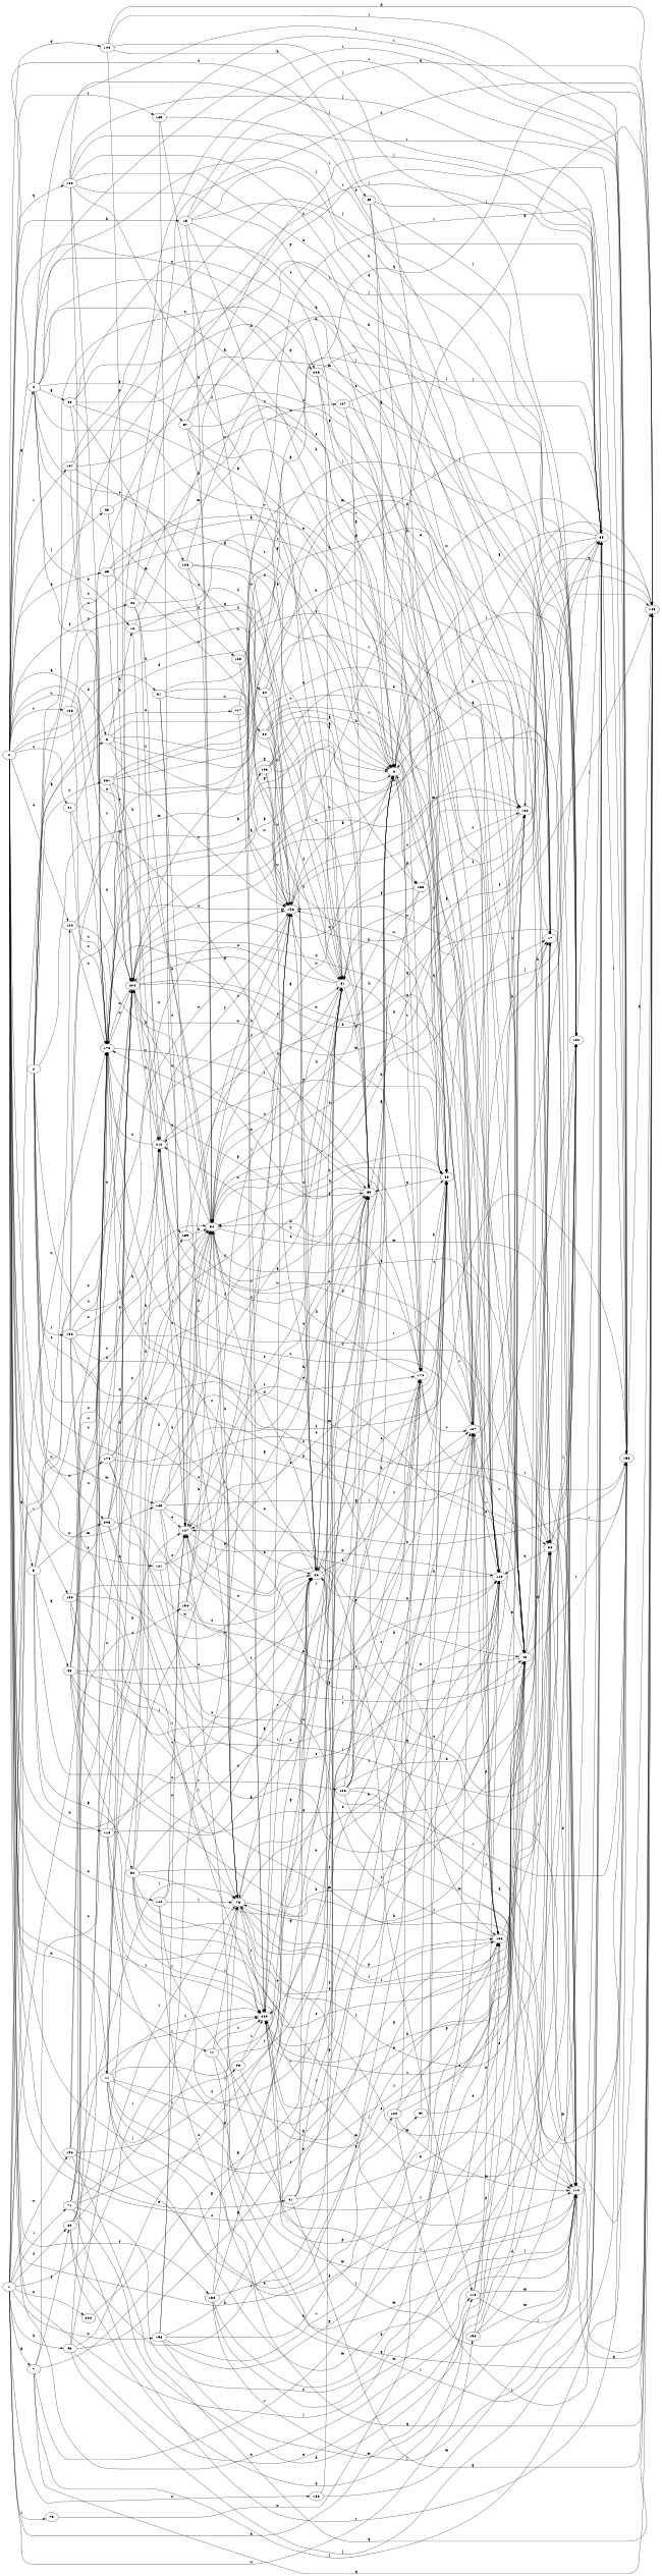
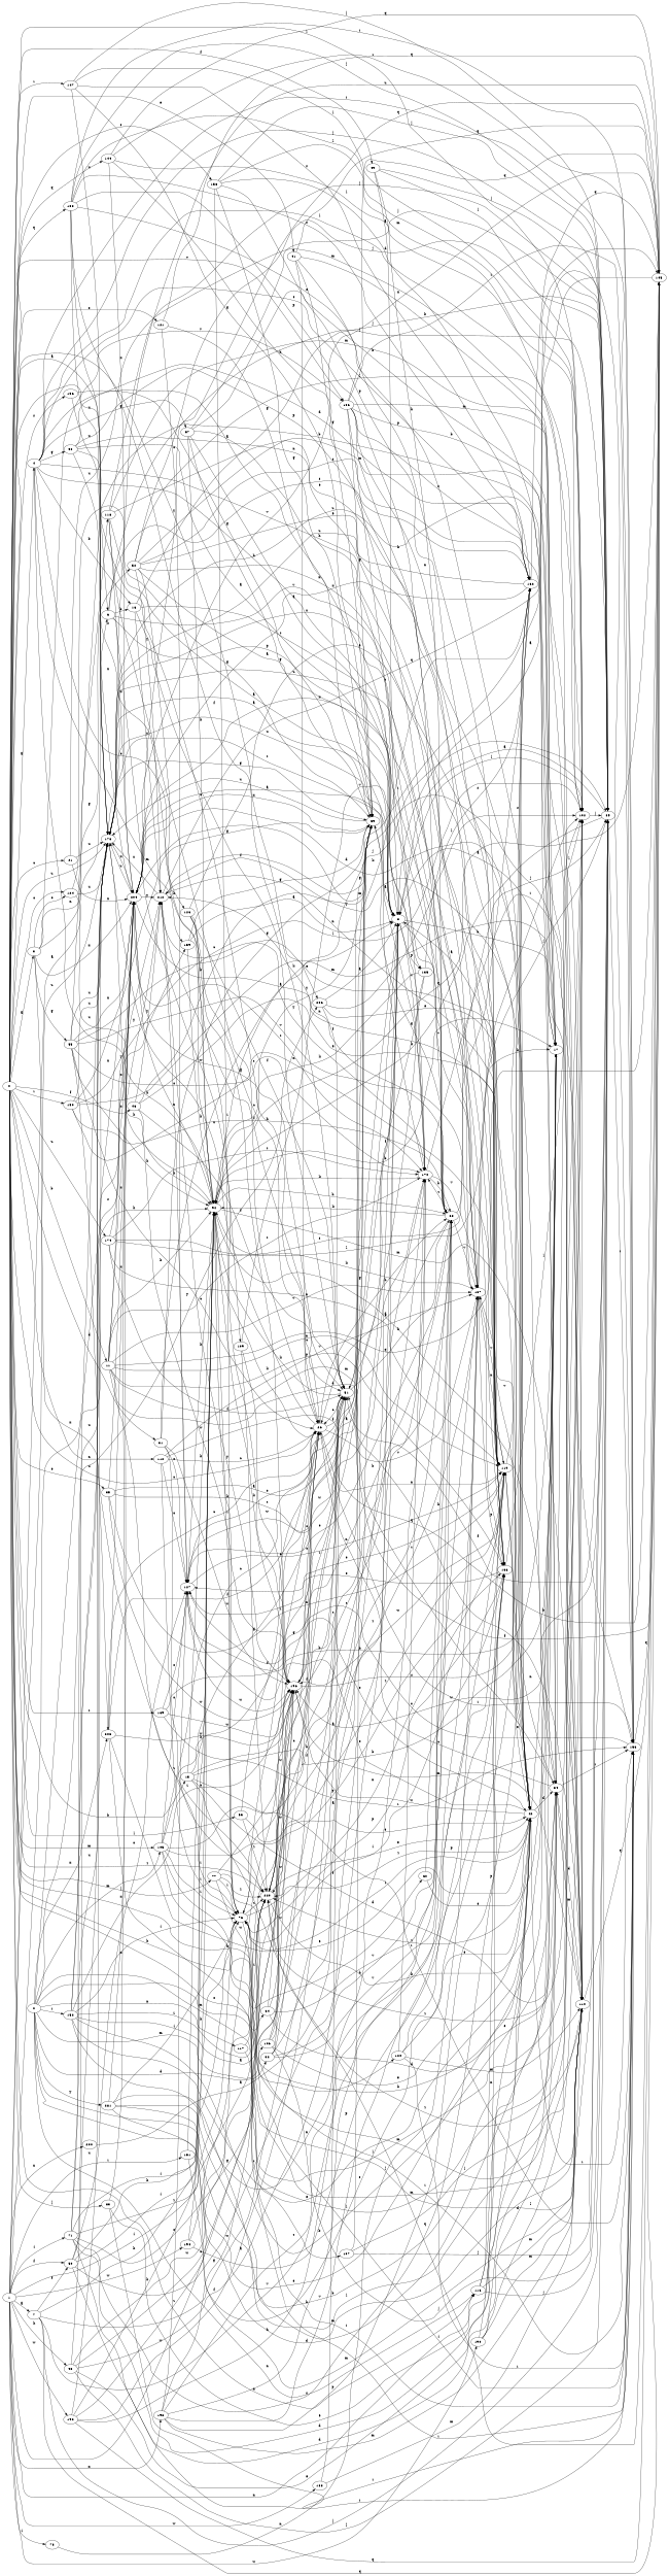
  strict digraph {
    rankdir=LR
    0
    3
    4
    6
    11
    15
    21
    26
    31
    35
    41
    46
    49
    62
    64
    77
    83
    99
    102
    105
    112
    116
    120
    121
    124
    138
    144
    147
    150
    156
    158
    159
    169
    174
    178
    186
    206
    220
    203
    52
    55
    118
    204
    94
    153
    8
    16
    57
    58
    68
    85
    109
    126
    162
    187
    196
    135
    34
    145
    170
    110
    119
    136
    212
    17
    51
    76
    59
    127
    42
    1
    7
    50
    71
    73
    93
+   151
    188
    190
    192
    194
    198
    200
    2
    32
    106
    107
    117
    152
    n90 [label=281]
    0 -> 3 [label=a]
    0 -> 4 [label=a]
    0 -> 6 [label=a]
    0 -> 11 [label=b]
    0 -> 15 [label=b]
    0 -> 21 [label=c]
    0 -> 26 [label=c]
    0 -> 31 [label=d]
    0 -> 35 [label=e]
    0 -> 41 [label=e]
    0 -> 46 [label=f]
    0 -> 49 [label=f]
    0 -> 62 [label=h]
    0 -> 64 [label=h]
    0 -> 77 [label=j]
    0 -> 83 [label=j]
    0 -> 99 [label=l]
    0 -> 102 [label=l]
    0 -> 105 [label=m]
    0 -> 112 [label=n]
    0 -> 116 [label=n]
    0 -> 120 [label=o]
    0 -> 121 [label=o]
    0 -> 124 [label=o]
    0 -> 138 [label=q]
    0 -> 144 [label=q]
    0 -> 147 [label=r]
    0 -> 150 [label=r]
    0 -> 156 [label=s]
    0 -> 158 [label=s]
    0 -> 159 [label=s]
    0 -> 169 [label=t]
    0 -> 174 [label=u]
    0 -> 178 [label=u]
+   0 -> 186 [label=v]
    0 -> 206 [label=y]
    0 -> 220 [label=z]
    3 -> 124 [label=o]
    3 -> 186 [label=v]
    3 -> 203 [label=x]
    3 -> 52 [label=g]
    3 -> 55 [label=g]
    3 -> 118 [label=n]
    3 -> 204 [label=x]
    4 -> 102 [label=l]
    4 -> 94 [label=k]
    4 -> 153 [label=r]
    4 -> 8 [label=a]
    4 -> 16 [label=b]
    4 -> 57 [label=g]
    4 -> 58 [label=g]
    4 -> 68 [label=h]
    4 -> 85 [label=j]
    4 -> 109 [label=m]
    4 -> 126 [label=o]
    4 -> 162 [label=s]
    4 -> 187 [label=v]
    6 -> 16 [label=b]
    6 -> 85 [label=j]
    6 -> 162 [label=s]
    6 -> 187 [label=v]
    6 -> 196 [label=w]
    6 -> 135 [label=p]
    11 -> 220 [label=z]
    11 -> 204 [label=x]
    11 -> 94 [label=k]
    11 -> 187 [label=v]
    11 -> 34 [label=d]
    11 -> 145 [label=q]
    11 -> 170 [label=t]
    11 -> 110 [label=m]
    11 -> 119 [label=n]
    11 -> 136 [label=p]
    11 -> 212 [label=y]
    15 -> 94 [label=k]
    15 -> 153 [label=r]
    15 -> 68 [label=h]
    15 -> 34 [label=d]
    15 -> 145 [label=q]
    15 -> 17 [label=b]
    15 -> 51 [label=f]
    21 -> 178 [label=u]
    21 -> 204 [label=x]
    21 -> 110 [label=m]
    26 -> 178 [label=u]
    26 -> 94 [label=k]
    26 -> 153 [label=r]
    26 -> 68 [label=h]
    26 -> 187 [label=v]
    26 -> 119 [label=n]
    26 -> 51 [label=f]
    26 -> 76 [label=i]
    31 -> 8 [label=a]
    31 -> 196 [label=w]
    31 -> 76 [label=i]
    31 -> 59 [label=g]
    31 -> 127 [label=o]
    35 -> 204 [label=x]
    35 -> 8 [label=a]
    35 -> 196 [label=w]
    35 -> 170 [label=t]
    35 -> 119 [label=n]
    41 -> 26 [label=c]
    41 -> 145 [label=q]
    41 -> 136 [label=p]
    41 -> 17 [label=b]
    41 -> 59 [label=g]
    46 -> 94 [label=k]
    46 -> 85 [label=j]
    46 -> 212 [label=y]
    46 -> 51 [label=f]
    46 -> 42 [label=e]
    49 -> 102 [label=l]
    49 -> 8 [label=a]
    49 -> 68 [label=h]
    49 -> 85 [label=j]
    62 -> 68 [label=h]
    62 -> 42 [label=e]
    64 -> 187 [label=v]
    64 -> 196 [label=w]
    64 -> 34 [label=d]
    64 -> 51 [label=f]
    77 -> 220 [label=z]
    77 -> 153 [label=r]
    77 -> 110 [label=m]
    77 -> 76 [label=i]
    77 -> 59 [label=g]
    83 -> 204 [label=x]
    83 -> 153 [label=r]
    83 -> 42 [label=e]
    99 -> 26 [label=c]
    99 -> 220 [label=z]
    99 -> 42 [label=e]
    102 -> 220 [label=z]
    102 -> 85 [label=j]
    105 -> 26 [label=c]
    105 -> 102 [label=l]
    105 -> 68 [label=h]
    105 -> 85 [label=j]
    105 -> 136 [label=p]
    105 -> 51 [label=f]
    105 -> 76 [label=i]
    105 -> 127 [label=o]
    112 -> 26 [label=c]
    112 -> 187 [label=v]
    112 -> 145 [label=q]
    112 -> 76 [label=i]
    112 -> 127 [label=o]
    116 -> 85 [label=j]
    116 -> 110 [label=m]
    116 -> 136 [label=p]
    116 -> 42 [label=e]
    120 -> 153 [label=r]
    120 -> 170 [label=t]
    120 -> 110 [label=m]
    120 -> 136 [label=p]
    120 -> 42 [label=e]
    121 -> 145 [label=q]
    121 -> 59 [label=g]
    121 -> 127 [label=o]
    124 -> 178 [label=u]
    124 -> 94 [label=k]
    124 -> 59 [label=g]
    138 -> 102 [label=l]
    138 -> 178 [label=u]
    138 -> 204 [label=x]
    138 -> 153 [label=r]
    138 -> 85 [label=j]
    138 -> 162 [label=s]
    138 -> 136 [label=p]
    138 -> 51 [label=f]
    138 -> 42 [label=e]
    144 -> 102 [label=l]
    144 -> 204 [label=x]
    144 -> 153 [label=r]
    144 -> 68 [label=h]
    144 -> 145 [label=q]
    147 -> 102 [label=l]
    147 -> 178 [label=u]
    147 -> 85 [label=j]
    147 -> 162 [label=s]
    147 -> 59 [label=g]
    150 -> 102 [label=l]
    150 -> 178 [label=u]
    150 -> 68 [label=h]
    150 -> 110 [label=m]
    150 -> 119 [label=n]
    150 -> 59 [label=g]
    156 -> 178 [label=u]
    156 -> 59 [label=g]
    158 -> 85 [label=j]
    158 -> 34 [label=d]
    158 -> 110 [label=m]
    158 -> 136 [label=p]
    158 -> 76 [label=i]
    158 -> 59 [label=g]
    159 -> 94 [label=k]
    159 -> 8 [label=a]
    159 -> 59 [label=g]
    169 -> 153 [label=r]
    169 -> 196 [label=w]
    169 -> 17 [label=b]
    169 -> 127 [label=o]
    174 -> 102 [label=l]
    174 -> 204 [label=x]
    174 -> 162 [label=s]
    174 -> 170 [label=t]
    174 -> 119 [label=n]
    174 -> 51 [label=f]
    178 -> 204 [label=x]
    178 -> 8 [label=a]
    178 -> 196 [label=w]
    178 -> 170 [label=t]
    178 -> 59 [label=g]
    186 -> 153 [label=r]
    186 -> 68 [label=h]
    186 -> 162 [label=s]
    186 -> 145 [label=q]
    186 -> 170 [label=t]
    186 -> 110 [label=m]
    186 -> 119 [label=n]
    186 -> 17 [label=b]
    186 -> 59 [label=g]
    206 -> 102 [label=l]
    206 -> 8 [label=a]
    206 -> 51 [label=f]
    206 -> 42 [label=e]
    220 -> 196 [label=w]
    220 -> 170 [label=t]
    220 -> 17 [label=b]
    220 -> 42 [label=e]
    203 -> 26 [label=c]
    203 -> 102 [label=l]
    203 -> 204 [label=x]
    203 -> 196 [label=w]
    203 -> 51 [label=f]
    203 -> 42 [label=e]
    52 -> 102 [label=l]
    52 -> 94 [label=k]
    52 -> 8 [label=a]
    52 -> 85 [label=j]
    52 -> 162 [label=s]
    52 -> 110 [label=m]
    52 -> 119 [label=n]
    52 -> 212 [label=y]
    52 -> 42 [label=e]
    55 -> 26 [label=c]
    55 -> 178 [label=u]
    55 -> 220 [label=z]
    55 -> 204 [label=x]
    55 -> 94 [label=k]
    55 -> 187 [label=v]
    55 -> 170 [label=t]
    55 -> 17 [label=b]
    55 -> 42 [label=e]
    118 -> 26 [label=c]
    118 -> 204 [label=x]
    118 -> 8 [label=a]
    118 -> 85 [label=j]
    118 -> 110 [label=m]
    118 -> 42 [label=e]
    204 -> 178 [label=u]
    204 -> 8 [label=a]
    204 -> 34 [label=d]
    204 -> 145 [label=q]
    204 -> 170 [label=t]
    204 -> 110 [label=m]
    204 -> 119 [label=n]
    204 -> 212 [label=y]
    94 -> 204 [label=x]
    94 -> 68 [label=h]
    94 -> 34 [label=d]
    94 -> 145 [label=q]
    94 -> 110 [label=m]
    94 -> 17 [label=b]
    94 -> 76 [label=i]
    153 -> 145 [label=q]
    153 -> 76 [label=i]
    153 -> 127 [label=o]
    8 -> 102 [label=l]
    8 -> 187 [label=v]
    8 -> 135 [label=p]
    8 -> 170 [label=t]
    8 -> 17 [label=b]
    16 -> 85 [label=j]
    16 -> 170 [label=t]
    16 -> 212 [label=y]
    16 -> 51 [label=f]
    57 -> 94 [label=k]
    57 -> 8 [label=a]
    57 -> 68 [label=h]
    57 -> 85 [label=j]
    57 -> 17 [label=b]
    57 -> 59 [label=g]
    58 -> 26 [label=c]
    58 -> 178 [label=u]
    58 -> 8 [label=a]
    58 -> 34 [label=d]
    58 -> 119 [label=n]
    58 -> 136 [label=p]
    68 -> 26 [label=c]
    68 -> 94 [label=k]
    68 -> 85 [label=j]
    68 -> 187 [label=v]
    68 -> 170 [label=t]
    68 -> 212 [label=y]
    68 -> 59 [label=g]
    68 -> 127 [label=o]
    85 -> 94 [label=k]
    85 -> 153 [label=r]
    85 -> 8 [label=a]
    85 -> 196 [label=w]
    85 -> 51 [label=f]
    109 -> 220 [label=z]
    109 -> 187 [label=v]
    109 -> 196 [label=w]
    126 -> 26 [label=c]
    126 -> 94 [label=k]
    126 -> 196 [label=w]
    126 -> 51 [label=f]
    126 -> 42 [label=e]
    162 -> 178 [label=u]
    162 -> 204 [label=x]
    162 -> 94 [label=k]
    162 -> 145 [label=q]
    187 -> 178 [label=u]
    187 -> 220 [label=z]
    187 -> 94 [label=k]
    187 -> 85 [label=j]
    187 -> 119 [label=n]
    187 -> 136 [label=p]
    187 -> 17 [label=b]
    196 -> 26 [label=c]
    196 -> 94 [label=k]
    196 -> 8 [label=a]
    196 -> 68 [label=h]
    196 -> 162 [label=s]
    196 -> 110 [label=m]
    196 -> 212 [label=y]
    135 -> 94 [label=k]
    135 -> 162 [label=s]
    135 -> 51 [label=f]
    135 -> 127 [label=o]
    34 -> 26 [label=c]
    34 -> 102 [label=l]
    34 -> 153 [label=r]
    34 -> 110 [label=m]
    34 -> 119 [label=n]
    145 -> 178 [label=u]
    145 -> 204 [label=x]
    145 -> 8 [label=a]
    145 -> 51 [label=f]
    170 -> 178 [label=u]
    170 -> 94 [label=k]
    170 -> 153 [label=r]
    170 -> 68 [label=h]
    170 -> 187 [label=v]
    170 -> 212 [label=y]
    110 -> 220 [label=z]
    110 -> 34 [label=d]
    110 -> 145 [label=q]
    119 -> 220 [label=z]
    119 -> 8 [label=a]
    119 -> 162 [label=s]
    119 -> 187 [label=v]
    119 -> 196 [label=w]
    119 -> 127 [label=o]
    119 -> 42 [label=e]
    136 -> 102 [label=l]
    136 -> 178 [label=u]
    136 -> 204 [label=x]
    136 -> 76 [label=i]
    136 -> 127 [label=o]
    212 -> 178 [label=u]
    212 -> 153 [label=r]
    212 -> 145 [label=q]
    212 -> 119 [label=n]
    212 -> 51 [label=f]
    212 -> 127 [label=o]
    17 -> 178 [label=u]
    17 -> 220 [label=z]
    17 -> 8 [label=a]
    51 -> 26 [label=c]
    51 -> 204 [label=x]
    51 -> 94 [label=k]
    51 -> 68 [label=h]
    51 -> 196 [label=w]
    51 -> 59 [label=g]
    51 -> 127 [label=o]
    76 -> 220 [label=z]
    76 -> 94 [label=k]
    76 -> 170 [label=t]
    76 -> 110 [label=m]
    76 -> 119 [label=n]
    76 -> 136 [label=p]
    76 -> 17 [label=b]
    59 -> 178 [label=u]
    59 -> 220 [label=z]
    59 -> 204 [label=x]
    59 -> 94 [label=k]
    59 -> 8 [label=a]
    127 -> 94 [label=k]
    127 -> 196 [label=w]
    127 -> 119 [label=n]
    127 -> 42 [label=e]
    42 -> 220 [label=z]
    42 -> 153 [label=r]
    42 -> 187 [label=v]
    42 -> 196 [label=w]
    42 -> 34 [label=d]
    42 -> 212 [label=y]
    42 -> 17 [label=b]
    42 -> 76 [label=i]
    42 -> 127 [label=o]
    1 -> 6 [label=a]
    1 -> 116 [label=n]
    1 -> 159 [label=s]
    1 -> 178 [label=u]
    1 -> 196 [label=w]
    1 -> 76 [label=i]
    1 -> 7 [label=a]
    1 -> 50 [label=f]
    1 -> 71 [label=i]
    1 -> 73 [label=i]
    1 -> 93 [label=k]
+   1 -> 151 [label=r]
    1 -> 188 [label=w]
    1 -> 190 [label=w]
    1 -> 192 [label=w]
    1 -> 194 [label=w]
    1 -> 198 [label=x]
    1 -> 200 [label=x]
    7 -> 94 [label=k]
    7 -> 85 [label=j]
    7 -> 187 [label=v]
    7 -> 145 [label=q]
    7 -> 59 [label=g]
    7 -> 50 [label=f]
    50 -> 178 [label=u]
    50 -> 94 [label=k]
    50 -> 34 [label=d]
    50 -> 170 [label=t]
    50 -> 76 [label=i]
    50 -> 127 [label=o]
    71 -> 178 [label=u]
    71 -> 220 [label=z]
    71 -> 204 [label=x]
    71 -> 153 [label=r]
    71 -> 162 [label=s]
    71 -> 34 [label=d]
    71 -> 76 [label=i]
    71 -> 59 [label=g]
    73 -> 119 [label=n]
    93 -> 26 [label=c]
    93 -> 178 [label=u]
    93 -> 8 [label=a]
    93 -> 85 [label=j]
    93 -> 196 [label=w]
    93 -> 42 [label=e]
+   151 -> 94 [label=k]
+   151 -> 162 [label=s]
    188 -> 110 [label=m]
    188 -> 51 [label=f]
    190 -> 102 [label=l]
    190 -> 34 [label=d]
    190 -> 110 [label=m]
    190 -> 119 [label=n]
    192 -> 178 [label=u]
    192 -> 220 [label=z]
    192 -> 94 [label=k]
    192 -> 68 [label=h]
    192 -> 145 [label=q]
    192 -> 51 [label=f]
    194 -> 94 [label=k]
    194 -> 196 [label=w]
    194 -> 136 [label=p]
    198 -> 68 [label=h]
    198 -> 187 [label=v]
    198 -> 196 [label=w]
    198 -> 170 [label=t]
    198 -> 110 [label=m]
    198 -> 136 [label=p]
    198 -> 127 [label=o]
    200 -> 8 [label=a]
    2 -> 105 [label=m]
    2 -> 116 [label=n]
    2 -> 206 [label=y]
    2 -> 203 [label=x]
    2 -> 94 [label=k]
    2 -> 153 [label=r]
    2 -> 34 [label=d]
    2 -> 42 [label=e]
    2 -> 32 [label=d]
    2 -> 106 [label=m]
    2 -> 107 [label=m]
    2 -> 117 [label=n]
    2 -> 152 [label=r]
    2 -> n90 [label=y]
    32 -> 8 [label=a]
    32 -> 68 [label=h]
    32 -> 187 [label=v]
    32 -> 196 [label=w]
    32 -> 51 [label=f]
    106 -> 26 [label=c]
    106 -> 8 [label=a]
    106 -> 85 [label=j]
    106 -> 196 [label=w]
    106 -> 42 [label=e]
    107 -> 102 [label=l]
    107 -> 85 [label=j]
    107 -> 59 [label=g]
    117 -> 220 [label=z]
    117 -> 153 [label=r]
    152 -> 26 [label=c]
    152 -> 178 [label=u]
    152 -> 220 [label=z]
    152 -> 8 [label=a]
    152 -> 110 [label=m]
    152 -> 212 [label=y]
    152 -> 17 [label=b]
    152 -> 76 [label=i]
    152 -> 42 [label=e]
    n90 -> 102 [label=l]
    n90 -> 204 [label=x]
    n90 -> 110 [label=m]
    n90 -> 119 [label=n]
    n90 -> 17 [label=b]
    n90 -> 76 [label=i]
  }
